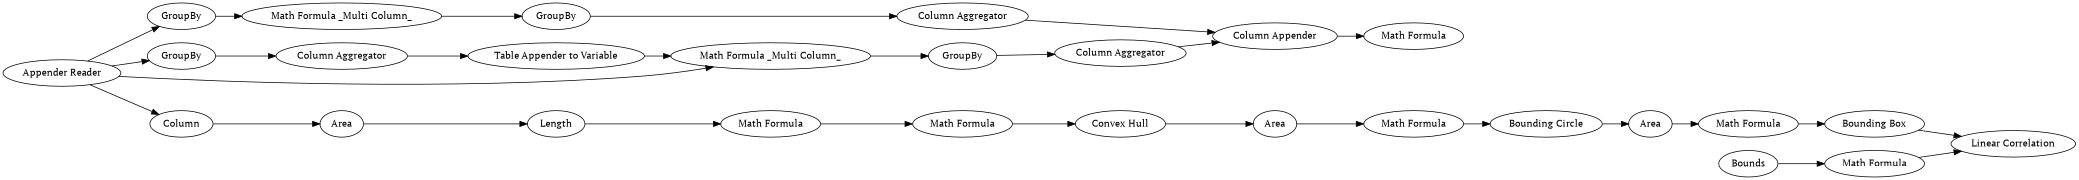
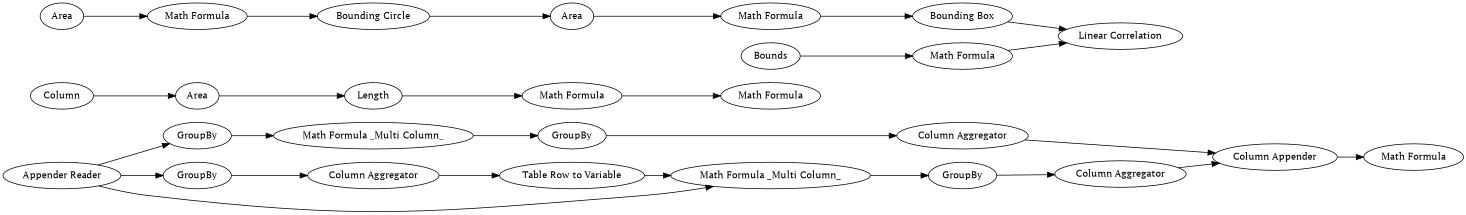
  digraph {
    fontname="PT Serif"
    rankdir=LR
    node [fontname="PT Serif"]
    edge [fontname="PT Serif"]
    n1 [label="Appender Reader"]
    n2 [label=GroupBy]
    n3 [label=GroupBy]
    n4 [label="Math Formula _Multi Column_"]
    n5 [label=Column]
    n6 [label="Math Formula _Multi Column_"]
    n7 [label="Column Aggregator"]
    n8 [label=GroupBy]
    n9 [label=Area]
    n10 [label=GroupBy]
    n11 [label="Column Aggregator"]
    n12 [label="Column Appender"]
    n13 [label="Math Formula"]
-   n14 [label="Table Appender to Variable"]
+   n14 [label="Table Row to Variable"]
    n15 [label="Column Aggregator"]
    n16 [label=Length]
    n17 [label="Math Formula"]
    n18 [label="Math Formula"]
-   n19 [label="Convex Hull"]
    n20 [label=Area]
    n21 [label="Math Formula"]
    n22 [label="Bounding Circle"]
    n23 [label=Area]
    n24 [label="Math Formula"]
    n25 [label="Bounding Box"]
    n26 [label="Linear Correlation"]
    n27 [label=Bounds]
    n28 [label="Math Formula"]
    n1 -> n2
    n1 -> n3
    n1 -> n4
-   n1 -> n5
    n2 -> n6
    n3 -> n7
    n4 -> n8
    n5 -> n9
    n6 -> n10
    n7 -> n14
    n8 -> n15
    n9 -> n16
    n10 -> n11
    n11 -> n12
    n12 -> n13
    n14 -> n4
    n15 -> n12
    n16 -> n17
    n17 -> n18
-   n18 -> n19
-   n19 -> n20
    n20 -> n21
    n21 -> n22
    n22 -> n23
    n23 -> n24
    n24 -> n25
    n25 -> n26
    n27 -> n28
    n28 -> n26
  }
